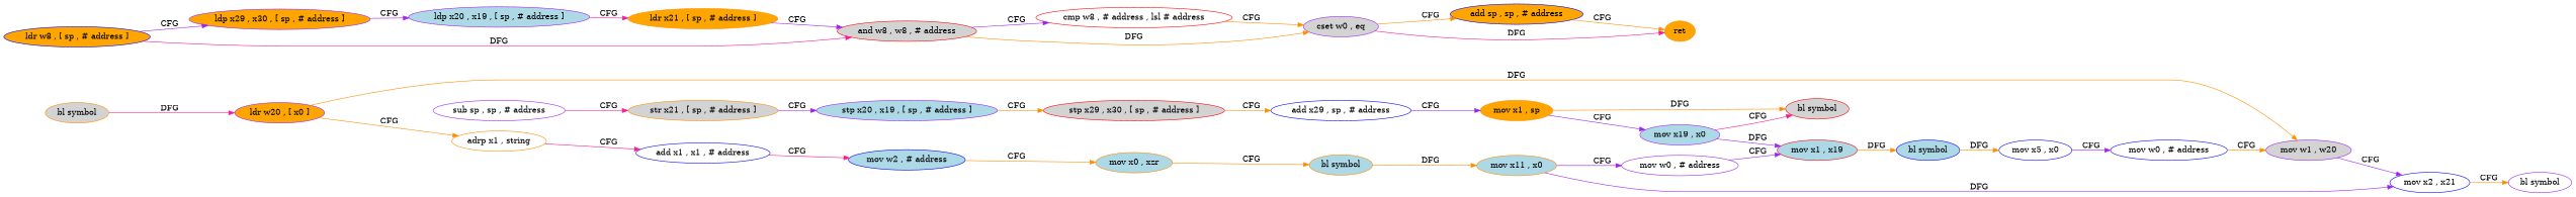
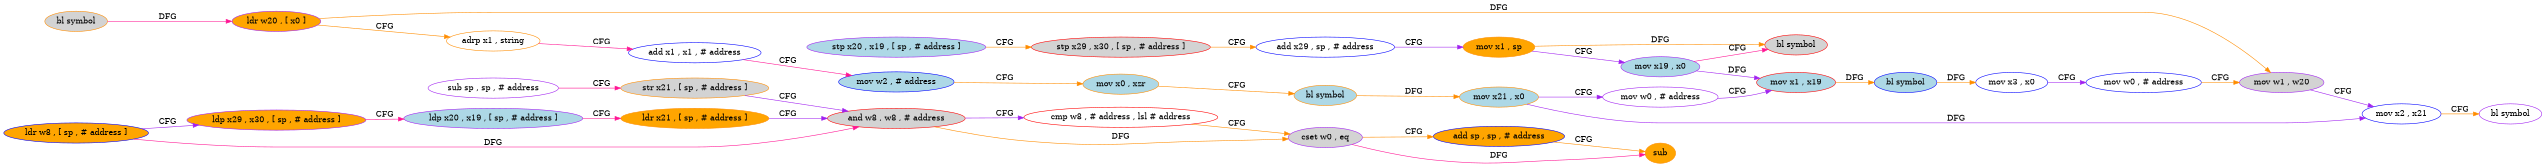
  digraph {
    rankdir=LR
    node [color=purple fillcolor=white style=filled]
    edge [color=darkorange]
    n1 [label="sub sp , sp , # address"]
    n2 [color=darkorange fillcolor=lightgrey label="str x21 , [ sp , # address ]"]
    n3 [fillcolor=lightblue label="stp x20 , x19 , [ sp , # address ]"]
    n4 [color=red fillcolor=lightgrey label="stp x29 , x30 , [ sp , # address ]"]
    n5 [color=blue label="add x29 , sp , # address"]
    n6 [color=darkorange fillcolor=orange label="mov x1 , sp"]
    n7 [fillcolor=lightblue label="mov x19 , x0"]
    n8 [color=red fillcolor=lightgrey label="bl symbol"]
    n9 [color=red fillcolor=lightblue label="mov x1 , x19"]
    n10 [color=blue fillcolor=lightblue label="bl symbol"]
    n11 [color=darkorange fillcolor=lightgrey label="bl symbol"]
    n12 [fillcolor=orange label="ldr w20 , [ x0 ]"]
    n13 [color=blue fillcolor=orange label="ldr w8 , [ sp , # address ]"]
    n14 [fillcolor=orange label="ldp x29 , x30 , [ sp , # address ]"]
    n15 [color=red fillcolor=lightgrey label="and w8 , w8 , # address"]
    n16 [color=darkorange label="adrp x1 , string"]
    n17 [fillcolor=lightgrey label="mov w1 , w20"]
    n18 [fillcolor=lightblue label="ldp x20 , x19 , [ sp , # address ]"]
    n19 [color=red label="cmp w8 , # address , lsl # address"]
    n20 [fillcolor=lightgrey label="cset w0 , eq"]
    n21 [color=blue label="add x1 , x1 , # address"]
    n22 [color=blue label="mov x2 , x21"]
    n23 [color=blue fillcolor=lightblue label="mov w2 , # address"]
    n24 [color=darkorange fillcolor=lightblue label="mov x0 , xzr"]
    n25 [color=darkorange fillcolor=lightblue label="bl symbol"]
-   n26 [color=darkorange fillcolor=lightblue label="mov x11 , x0"]
+   n26 [color=darkorange fillcolor=lightblue label="mov x21 , x0"]
    n27 [label="mov w0 , # address"]
    n28 [label="bl symbol"]
-   n29 [color=blue label="mov x5 , x0"]
+   n29 [color=blue label="mov x3 , x0"]
    n30 [color=blue label="mov w0 , # address"]
    n31 [color=darkorange fillcolor=orange label="ldr x21 , [ sp , # address ]"]
    n32 [color=blue fillcolor=orange label="add sp , sp , # address"]
-   n33 [color=darkorange fillcolor=orange label=ret]
+   n33 [color=darkorange fillcolor=orange label=sub]
    n1 -> n2 [color=deeppink label=CFG]
-   n2 -> n3 [color=purple label=CFG]
+   n2 -> n15 [color=purple label=CFG]
    n3 -> n4 [label=CFG]
    n4 -> n5 [label=CFG]
    n5 -> n6 [color=purple label=CFG]
    n6 -> n7 [color=purple label=CFG]
    n6 -> n8 [label=DFG]
    n7 -> n8 [color=deeppink label=CFG]
    n7 -> n9 [color=purple label=DFG]
    n9 -> n10 [label=DFG]
    n10 -> n29 [label=DFG]
    n11 -> n12 [color=deeppink label=DFG]
    n12 -> n16 [label=CFG]
    n12 -> n17 [label=DFG]
    n13 -> n14 [color=purple label=CFG]
    n13 -> n15 [color=deeppink label=DFG]
-   n14 -> n18 [color=purple label=CFG]
+   n14 -> n18 [color=deeppink label=CFG]
    n15 -> n19 [color=purple label=CFG]
    n15 -> n20 [label=DFG]
    n16 -> n21 [color=deeppink label=CFG]
    n17 -> n22 [color=purple label=CFG]
    n18 -> n31 [color=deeppink label=CFG]
    n19 -> n20 [label=CFG]
    n20 -> n32 [label=CFG]
    n20 -> n33 [color=deeppink label=DFG]
    n21 -> n23 [color=deeppink label=CFG]
    n22 -> n28 [label=CFG]
    n23 -> n24 [label=CFG]
    n24 -> n25 [label=CFG]
    n25 -> n26 [label=DFG]
    n26 -> n22 [color=purple label=DFG]
    n26 -> n27 [color=purple label=CFG]
    n27 -> n9 [color=purple label=CFG]
    n29 -> n30 [color=purple label=CFG]
    n30 -> n17 [label=CFG]
    n31 -> n15 [color=purple label=CFG]
    n32 -> n33 [label=CFG]
  }
